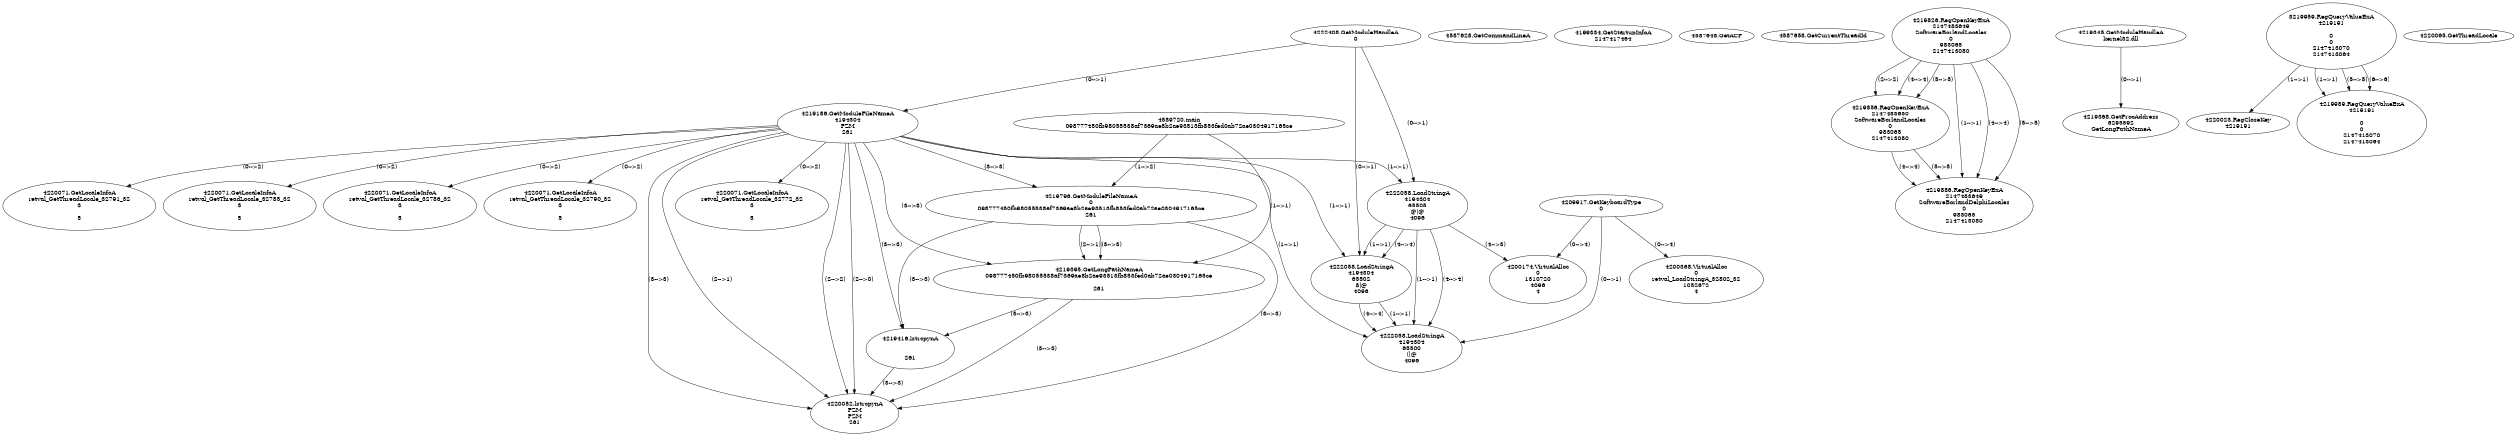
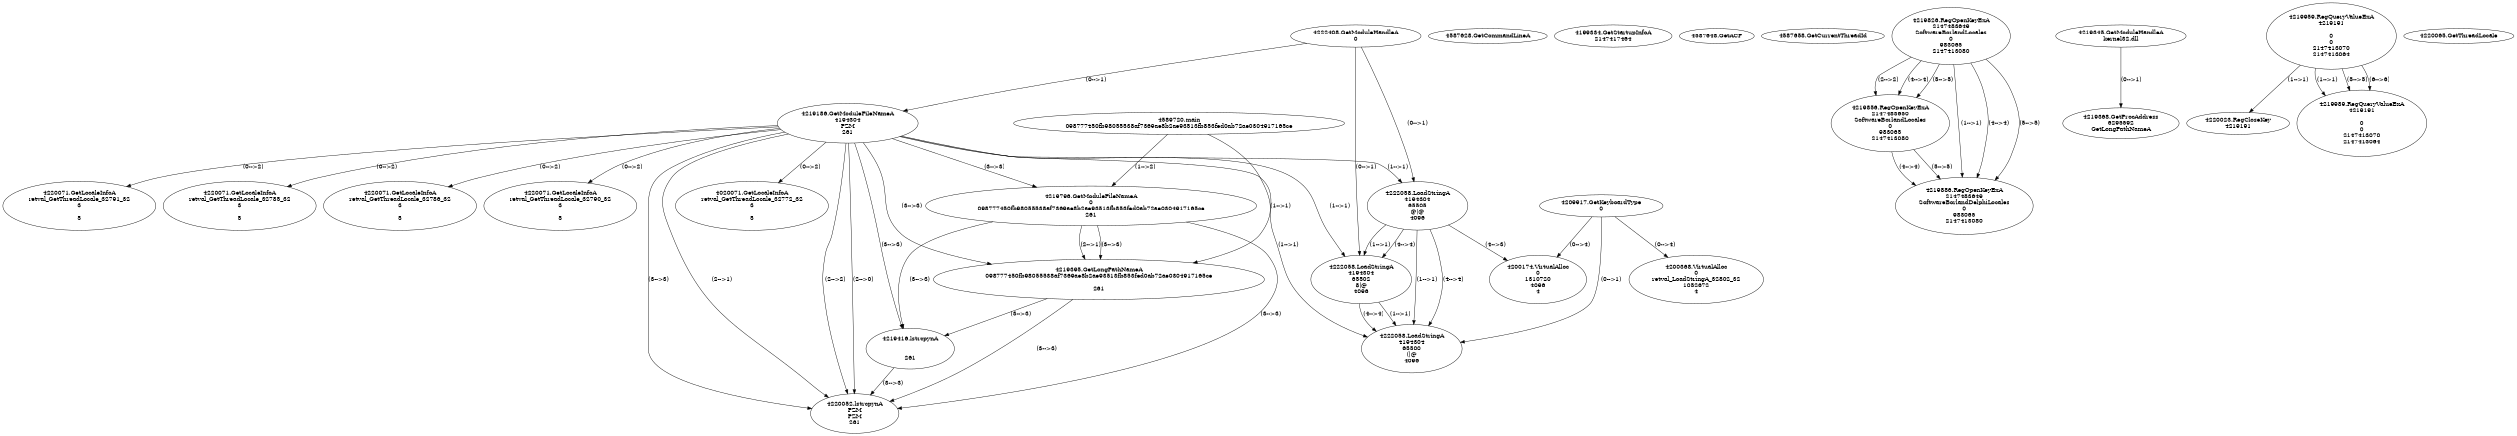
  digraph {
    n1 [label="4589720.main\n098777450fb98055538af7369ae8b2ae93513fb853fed0ab72ae0304917165ce"]
    n2 [label="4219796.GetModuleFileNameA\n0\n098777450fb98055538af7369ae8b2ae93513fb853fed0ab72ae0304917165ce\n261"]
    n3 [label="4219395.GetLongPathNameA\n098777450fb98055538af7369ae8b2ae93513fb853fed0ab72ae0304917165ce\n\n261"]
    n4 [label="4219416.lstrcpynA\n\n\n261"]
    n5 [label="4220052.lstrcpynA\nPZM\nPZM\n261"]
    n6 [label="4222408.GetModuleHandleA\n0"]
    n7 [label="4219186.GetModuleFileNameA\n4194304\nPZM\n261"]
    n8 [label="4222058.LoadStringA\n4194304\n65505\n@|@\n4096"]
    n9 [label="4222058.LoadStringA\n4194304\n65502\n8|@\n4096"]
    n10 [label="4222058.LoadStringA\n4194304\n65500\n(|@\n4096"]
    n11 [label="4220071.GetLocaleInfoA\nretval_GetThreadLocale_32791_32\n3\n\n5"]
    n12 [label="4220071.GetLocaleInfoA\nretval_GetThreadLocale_32785_32\n3\n\n5"]
    n13 [label="4220071.GetLocaleInfoA\nretval_GetThreadLocale_32786_32\n3\n\n5"]
    n14 [label="4220071.GetLocaleInfoA\nretval_GetThreadLocale_32790_32\n3\n\n5"]
-   n15 [label="4220071.GetLocaleInfoA\nretval_GetThreadLocale_32772_32\n3\n\n5"]
+   n15 [label="4020071.GetLocaleInfoA\nretval_GetThreadLocale_32772_32\n3\n\n5"]
    n16 [label="4200174.VirtualAlloc\n0\n1310720\n4096\n4"]
    n17 [label="4209917.GetKeyboardType\n0"]
    n18 [label="4200368.VirtualAlloc\n0\nretval_LoadStringA_32802_32\n1052672\n4"]
    n19 [label="4587628.GetCommandLineA\n"]
    n20 [label="4199334.GetStartupInfoA\n2147417464"]
    n21 [label="4587648.GetACP\n"]
    n22 [label="4587658.GetCurrentThreadId\n"]
    n23 [label="4219826.RegOpenKeyExA\n2147483649\nSoftware\Borland\Locales\n0\n983065\n2147413080"]
    n24 [label="4219856.RegOpenKeyExA\n2147483650\nSoftware\Borland\Locales\n0\n983065\n2147413080"]
    n25 [label="4219886.RegOpenKeyExA\n2147483649\nSoftware\Borland\Delphi\Locales\n0\n983065\n2147413080"]
    n26 [label="4219345.GetModuleHandleA\nkernel32.dll"]
    n27 [label="4219368.GetProcAddress\n6295592\nGetLongPathNameA"]
-   n28 [label="3219959.RegQueryValueExA\n4219191\n\n0\n0\n2147413070\n2147413064"]
+   n28 [label="4219959.RegQueryValueExA\n4219191\n\n0\n0\n2147413070\n2147413064"]
    n29 [label="4220023.RegCloseKey\n4219191"]
    n30 [label="4219989.RegQueryValueExA\n4219191\n\n0\n0\n2147413070\n2147413064"]
    n31 [label="4220065.GetThreadLocale\n"]
    n1 -> n2 [label="(1-->2)"]
    n1 -> n3 [label="(1-->1)"]
    n2 -> n3 [label="(2-->1)"]
    n2 -> n3 [label="(3-->3)"]
    n2 -> n4 [label="(3-->3)"]
    n2 -> n5 [label="(3-->3)"]
    n3 -> n4 [label="(3-->3)"]
    n3 -> n5 [label="(3-->3)"]
    n4 -> n5 [label="(3-->3)"]
    n6 -> n7 [label="(0-->1)"]
    n6 -> n8 [label="(0-->1)"]
    n6 -> n9 [label="(0-->1)"]
    n7 -> n2 [label="(3-->3)"]
    n7 -> n3 [label="(3-->3)"]
    n7 -> n4 [label="(3-->3)"]
    n7 -> n5 [label="(2-->1)"]
    n7 -> n5 [label="(2-->2)"]
    n7 -> n5 [label="(3-->3)"]
    n7 -> n5 [label="(2-->0)"]
    n7 -> n8 [label="(1-->1)"]
    n7 -> n9 [label="(1-->1)"]
    n7 -> n10 [label="(1-->1)"]
    n7 -> n11 [label="(0-->2)"]
    n7 -> n12 [label="(0-->2)"]
    n7 -> n13 [label="(0-->2)"]
    n7 -> n14 [label="(0-->2)"]
    n7 -> n15 [label="(0-->2)"]
    n8 -> n9 [label="(1-->1)"]
    n8 -> n9 [label="(4-->4)"]
    n8 -> n10 [label="(1-->1)"]
    n8 -> n10 [label="(4-->4)"]
    n8 -> n16 [label="(4-->3)"]
    n9 -> n10 [label="(1-->1)"]
    n9 -> n10 [label="(4-->4)"]
    n17 -> n10 [label="(0-->1)"]
    n17 -> n16 [label="(0-->4)"]
    n17 -> n18 [label="(0-->4)"]
    n23 -> n24 [label="(2-->2)"]
    n23 -> n24 [label="(4-->4)"]
    n23 -> n24 [label="(5-->5)"]
    n23 -> n25 [label="(1-->1)"]
    n23 -> n25 [label="(4-->4)"]
    n23 -> n25 [label="(5-->5)"]
    n24 -> n25 [label="(4-->4)"]
    n24 -> n25 [label="(5-->5)"]
    n26 -> n27 [label="(0-->1)"]
    n28 -> n29 [label="(1-->1)"]
    n28 -> n30 [label="(1-->1)"]
    n28 -> n30 [label="(5-->5)"]
    n28 -> n30 [label="(6-->6)"]
  }
